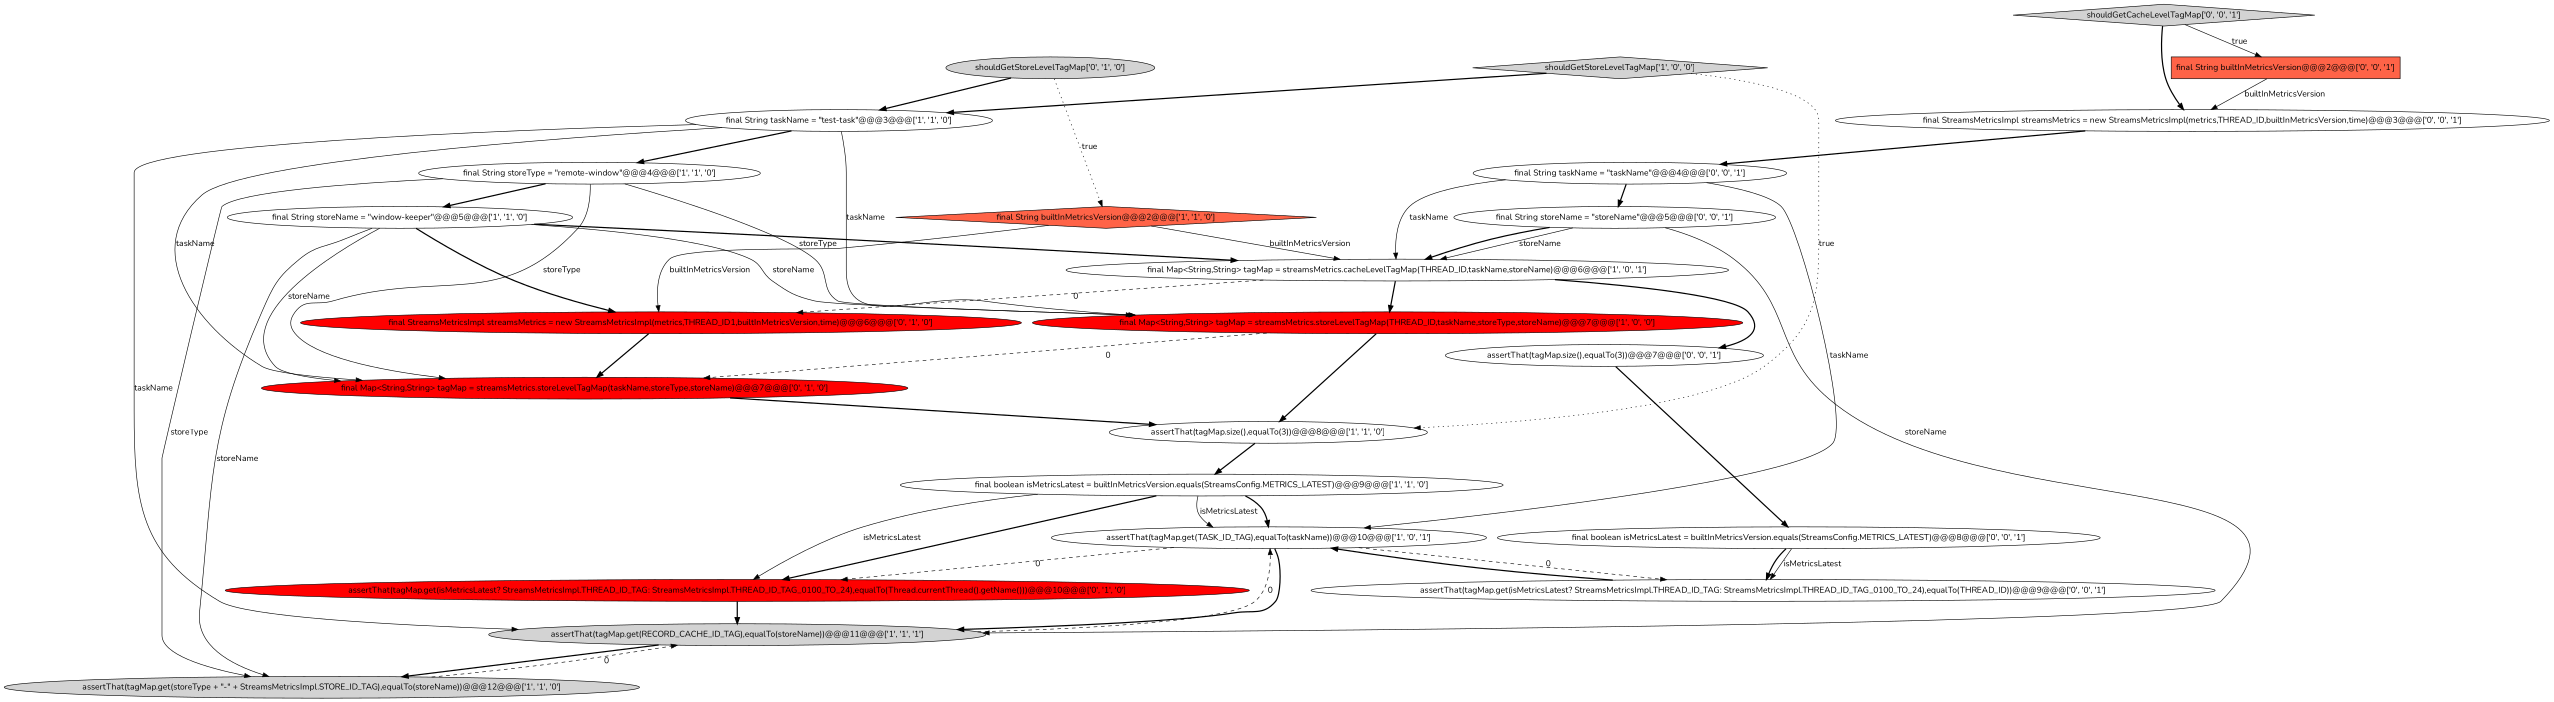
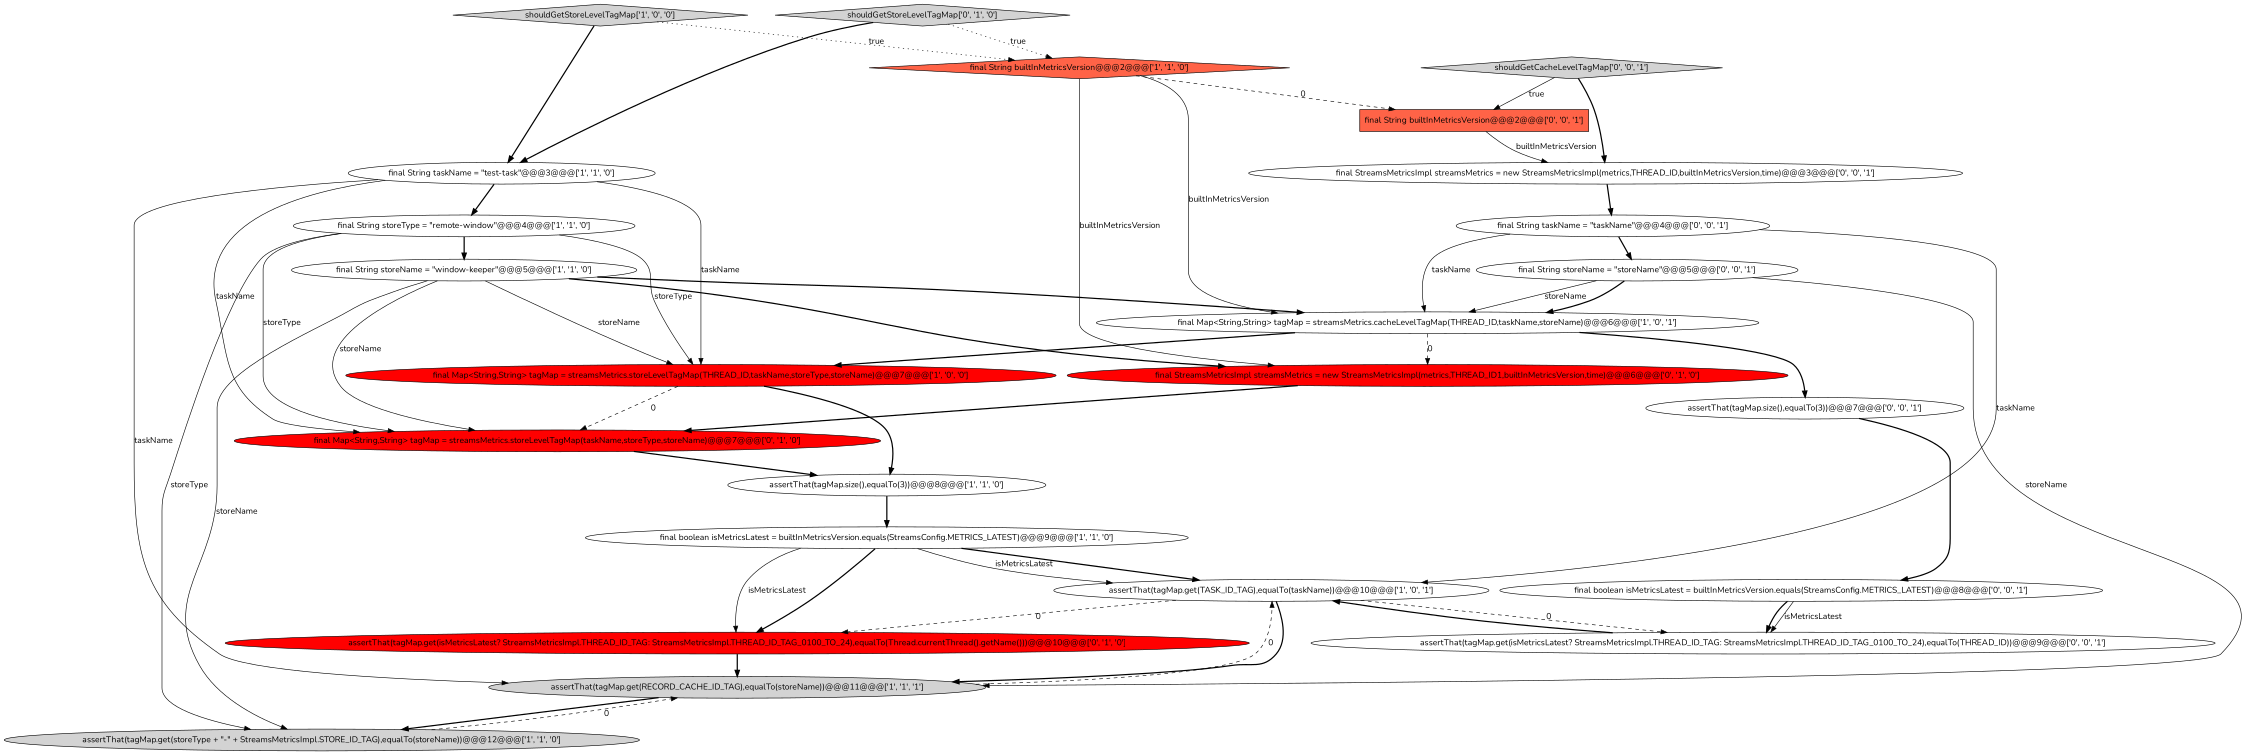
  digraph {
    fontname=Nunito
    node [fillcolor=white fontname=Nunito shape=ellipse style=filled]
    edge [fontname=Nunito style=bold]
    n1 [fillcolor=lightgray label="shouldGetStoreLevelTagMap['1', '0', '0']" shape=diamond]
    n2 [label="final String taskName = \"test-task\"@@@3@@@['1', '1', '0']"]
    n3 [fillcolor=tomato label="final String builtInMetricsVersion@@@2@@@['1', '1', '0']" shape=diamond]
    n4 [fillcolor=red label="final Map<String,String> tagMap = streamsMetrics.storeLevelTagMap(taskName,storeType,storeName)@@@7@@@['0', '1', '0']"]
    n5 [fillcolor=lightgray label="assertThat(tagMap.get(RECORD_CACHE_ID_TAG),equalTo(storeName))@@@11@@@['1', '1', '1']"]
    n6 [fillcolor=red label="final Map<String,String> tagMap = streamsMetrics.storeLevelTagMap(THREAD_ID,taskName,storeType,storeName)@@@7@@@['1', '0', '0']"]
    n7 [label="final String storeType = \"remote-window\"@@@4@@@['1', '1', '0']"]
    n8 [fillcolor=tomato label="final String builtInMetricsVersion@@@2@@@['0', '0', '1']" shape=box]
    n9 [label="final Map<String,String> tagMap = streamsMetrics.cacheLevelTagMap(THREAD_ID,taskName,storeName)@@@6@@@['1', '0', '1']"]
    n10 [fillcolor=red label="final StreamsMetricsImpl streamsMetrics = new StreamsMetricsImpl(metrics,THREAD_ID1,builtInMetricsVersion,time)@@@6@@@['0', '1', '0']"]
    n11 [label="assertThat(tagMap.size(),equalTo(3))@@@8@@@['1', '1', '0']"]
    n12 [label="final boolean isMetricsLatest = builtInMetricsVersion.equals(StreamsConfig.METRICS_LATEST)@@@9@@@['1', '1', '0']"]
    n13 [label="final StreamsMetricsImpl streamsMetrics = new StreamsMetricsImpl(metrics,THREAD_ID,builtInMetricsVersion,time)@@@3@@@['0', '0', '1']"]
    n14 [label="final String taskName = \"taskName\"@@@4@@@['0', '0', '1']"]
    n15 [label="assertThat(tagMap.get(TASK_ID_TAG),equalTo(taskName))@@@10@@@['1', '0', '1']"]
    n16 [label="assertThat(tagMap.get(isMetricsLatest? StreamsMetricsImpl.THREAD_ID_TAG: StreamsMetricsImpl.THREAD_ID_TAG_0100_TO_24),equalTo(THREAD_ID))@@@9@@@['0', '0', '1']"]
    n17 [fillcolor=red label="assertThat(tagMap.get(isMetricsLatest? StreamsMetricsImpl.THREAD_ID_TAG: StreamsMetricsImpl.THREAD_ID_TAG_0100_TO_24),equalTo(Thread.currentThread().getName()))@@@10@@@['0', '1', '0']"]
    n18 [fillcolor=lightgray label="assertThat(tagMap.get(storeType + \"-\" + StreamsMetricsImpl.STORE_ID_TAG),equalTo(storeName))@@@12@@@['1', '1', '0']"]
    n19 [label="assertThat(tagMap.size(),equalTo(3))@@@7@@@['0', '0', '1']"]
    n20 [label="final boolean isMetricsLatest = builtInMetricsVersion.equals(StreamsConfig.METRICS_LATEST)@@@8@@@['0', '0', '1']"]
    n21 [label="final String storeName = \"storeName\"@@@5@@@['0', '0', '1']"]
    n22 [label="final String storeName = \"window-keeper\"@@@5@@@['1', '1', '0']"]
    n23 [fillcolor=lightgray label="shouldGetCacheLevelTagMap['0', '0', '1']" shape=diamond]
-   n24 [fillcolor=lightgray label="shouldGetStoreLevelTagMap['0', '1', '0']"]
+   n24 [fillcolor=lightgray label="shouldGetStoreLevelTagMap['0', '1', '0']" shape=diamond]
    n1 -> n2
-   n1 -> n11 [label=true style=dotted]
+   n1 -> n3 [label=true style=dotted]
    n2 -> n4 [label=taskName style=solid]
    n2 -> n5 [label=taskName style=solid]
    n2 -> n6 [label=taskName style=solid]
    n2 -> n7
+   n3 -> n8 [label=0 style=dashed]
    n3 -> n9 [label=builtInMetricsVersion style=solid]
    n3 -> n10 [label=builtInMetricsVersion style=solid]
    n4 -> n11
    n5 -> n15 [label=0 style=dashed]
    n5 -> n18
    n6 -> n4 [label=0 style=dashed]
    n6 -> n11
    n7 -> n4 [label=storeType style=solid]
    n7 -> n6 [label=storeType style=solid]
    n7 -> n18 [label=storeType style=solid]
    n7 -> n22
    n8 -> n13 [label=builtInMetricsVersion style=solid]
    n9 -> n6
    n9 -> n10 [label=0 style=dashed]
    n9 -> n19
    n10 -> n4
    n11 -> n12
    n12 -> n15
    n12 -> n15 [label=isMetricsLatest style=solid]
    n12 -> n17
    n12 -> n17 [label=isMetricsLatest style=solid]
    n13 -> n14
    n14 -> n9 [label=taskName style=solid]
    n14 -> n15 [label=taskName style=solid]
    n14 -> n21
    n15 -> n5
    n15 -> n16 [label=0 style=dashed]
    n15 -> n17 [label=0 style=dashed]
    n16 -> n15
    n17 -> n5
    n18 -> n5 [label=0 style=dashed]
    n19 -> n20
    n20 -> n16 [label=isMetricsLatest style=solid]
    n20 -> n16
    n21 -> n5 [label=storeName style=solid]
    n21 -> n9 [label=storeName style=solid]
    n21 -> n9
    n22 -> n4 [label=storeName style=solid]
    n22 -> n6 [label=storeName style=solid]
    n22 -> n9
    n22 -> n10
    n22 -> n18 [label=storeName style=solid]
    n23 -> n8 [label=true style=solid]
    n23 -> n13
    n24 -> n2
    n24 -> n3 [label=true style=dotted]
  }
